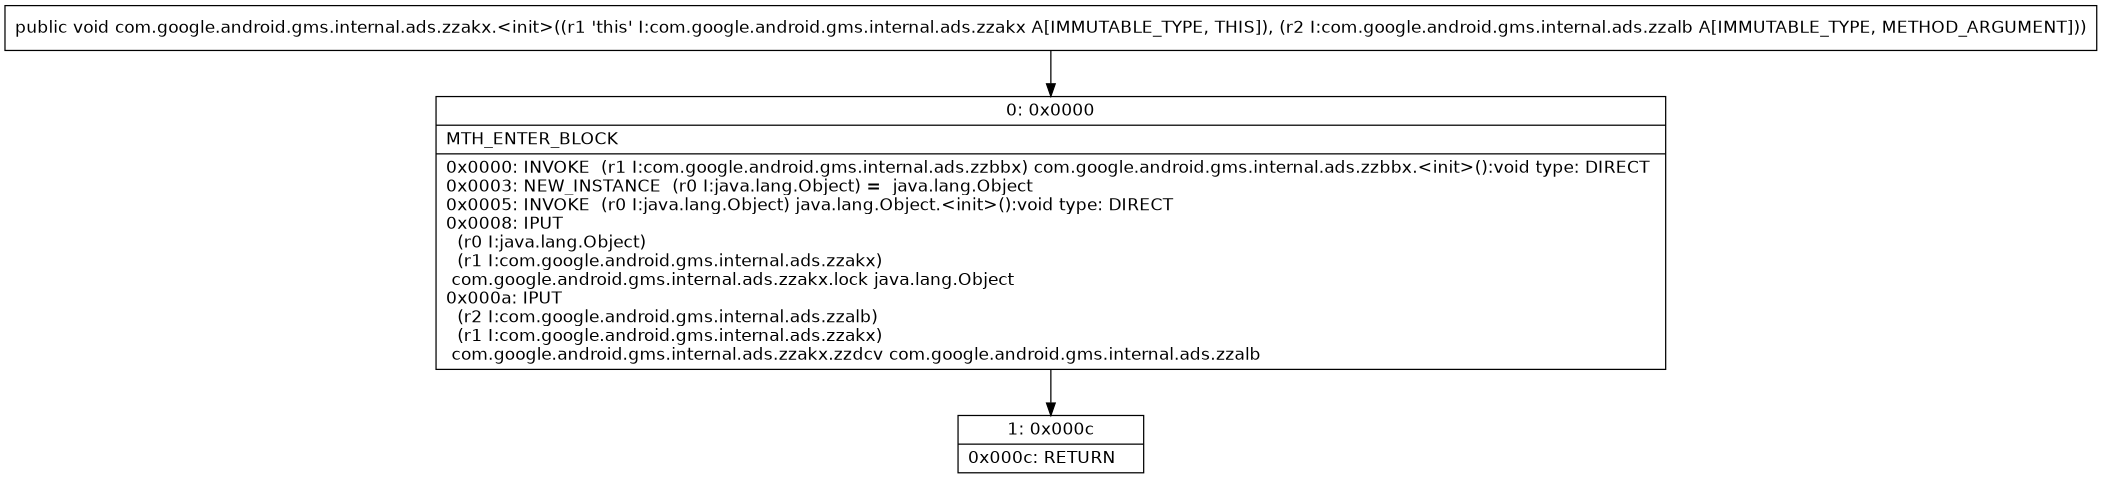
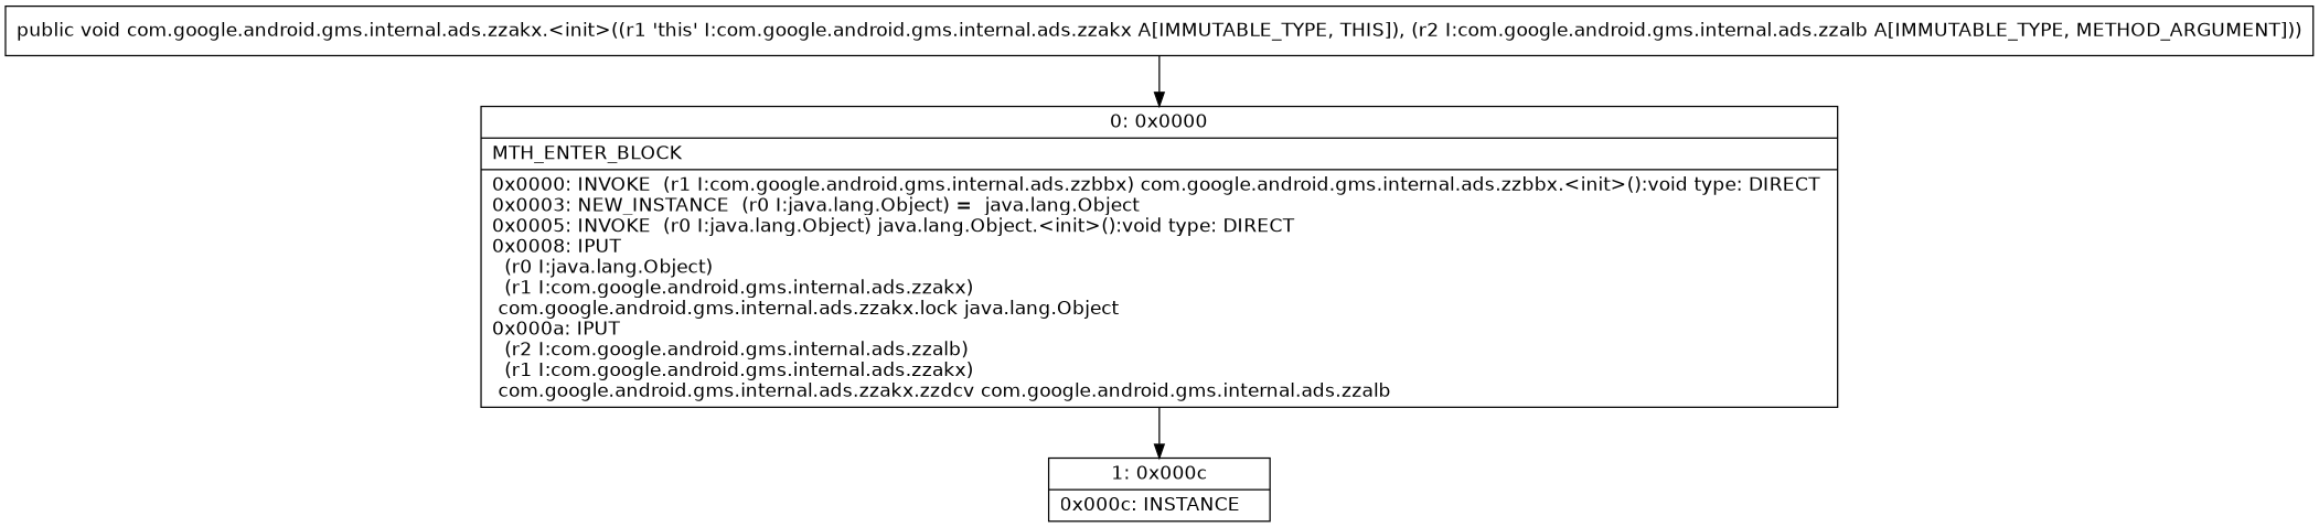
  digraph {
    fontname="DejaVu Sans"
    node [shape=record fontname="DejaVu Sans"]
    edge [fontname="DejaVu Sans"]
    n1 [label="{0\:\ 0x0000|MTH_ENTER_BLOCK\l|0x0000: INVOKE  (r1 I:com.google.android.gms.internal.ads.zzbbx) com.google.android.gms.internal.ads.zzbbx.\<init\>():void type: DIRECT \l0x0003: NEW_INSTANCE  (r0 I:java.lang.Object) =  java.lang.Object \l0x0005: INVOKE  (r0 I:java.lang.Object) java.lang.Object.\<init\>():void type: DIRECT \l0x0008: IPUT  \l  (r0 I:java.lang.Object)\l  (r1 I:com.google.android.gms.internal.ads.zzakx)\l com.google.android.gms.internal.ads.zzakx.lock java.lang.Object \l0x000a: IPUT  \l  (r2 I:com.google.android.gms.internal.ads.zzalb)\l  (r1 I:com.google.android.gms.internal.ads.zzakx)\l com.google.android.gms.internal.ads.zzakx.zzdcv com.google.android.gms.internal.ads.zzalb \l}"]
-   n2 [label="{1\:\ 0x000c|0x000c: RETURN   \l}"]
+   n2 [label="{1\:\ 0x000c|0x000c: INSTANCE   \l}"]
    n3 [label="{public void com.google.android.gms.internal.ads.zzakx.\<init\>((r1 'this' I:com.google.android.gms.internal.ads.zzakx A[IMMUTABLE_TYPE, THIS]), (r2 I:com.google.android.gms.internal.ads.zzalb A[IMMUTABLE_TYPE, METHOD_ARGUMENT])) }"]
    n1 -> n2
    n3 -> n1
  }
